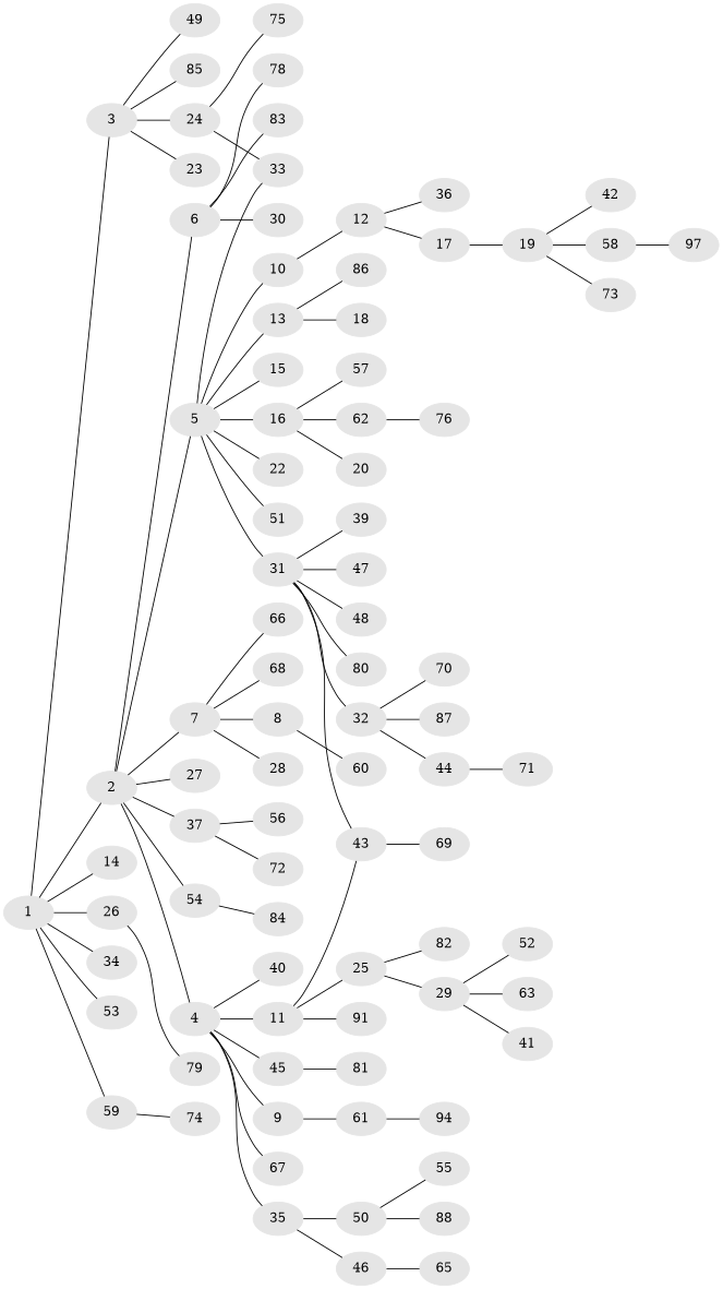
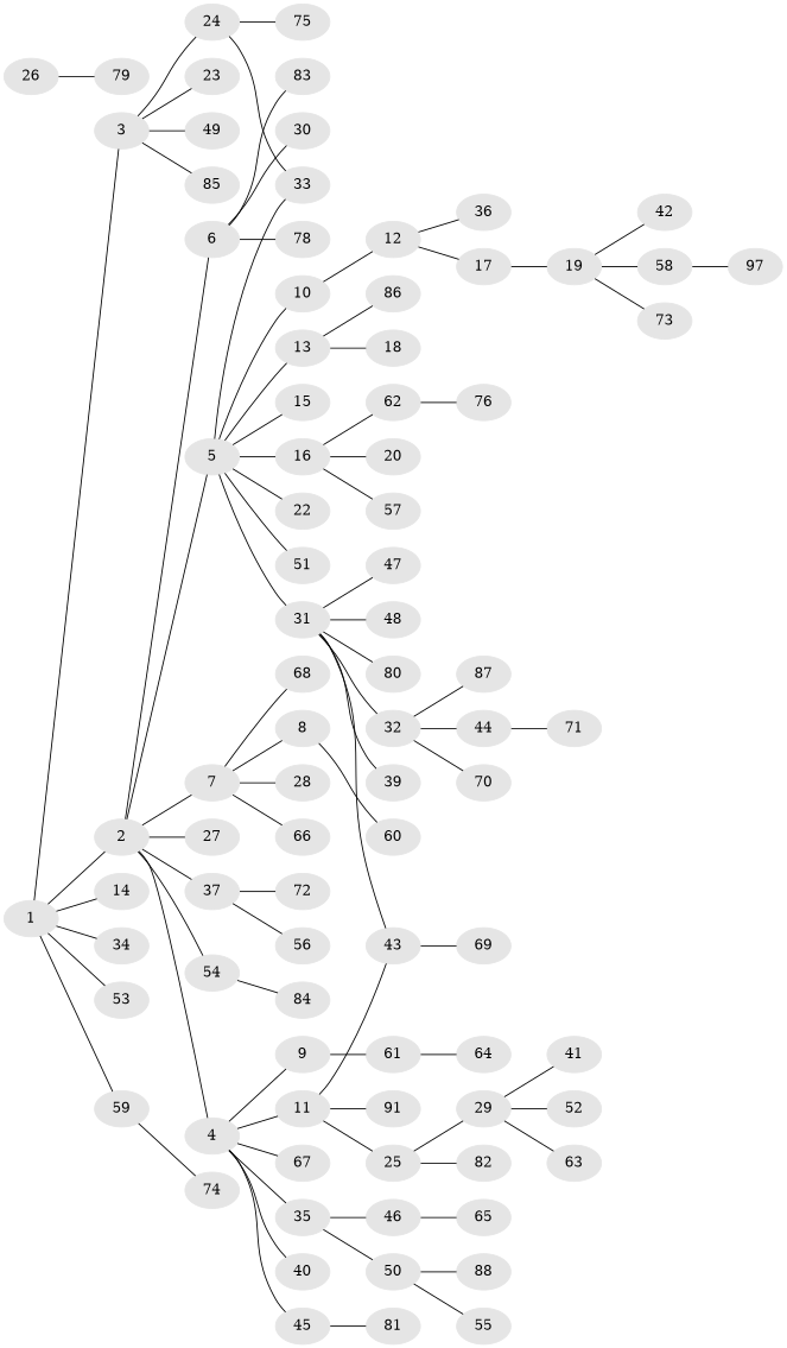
  graph {
    rankdir=LR
    node [color=gray90 style=filled]
    1
    2
    3
    14
    26
    34
    53
    59
    4
    5
    6
    7
    27
    37
    54
    23
    24
    49
    85
    9
    61
    79
    74
    11
    35
    40
    45
    67
    10
    13
    15
    16
    22
    31
    33
    51
    30
    78
    83
    8
    28
    66
    68
    56
    72
    84
    75
    n48 [label=91]
    25
    43
    46
    50
    81
    12
    18
    86
    20
    57
    62
    32
    39
    47
    48
    80
    60
-   64 [label=94]
+   64
    17
    36
    29
    82
    69
    19
    76
    42
    58
    73
    n77 [label=97]
    41
    52
    63
    44
    70
    87
    71
    65
    55
    88
    1 -- 2
    1 -- 3
    1 -- 14
-   1 -- 26
    1 -- 34
    1 -- 53
    1 -- 59
    2 -- 4
    2 -- 5
    2 -- 6
    2 -- 7
    2 -- 27
    2 -- 37
    2 -- 54
    3 -- 23
    3 -- 24
    3 -- 49
    3 -- 85
    26 -- 79
    59 -- 74
    4 -- 9
    4 -- 11
    4 -- 35
    4 -- 40
    4 -- 45
    4 -- 67
    5 -- 10
    5 -- 13
    5 -- 15
    5 -- 16
    5 -- 22
    5 -- 31
    5 -- 33
    5 -- 51
    6 -- 30
    6 -- 78
    6 -- 83
    7 -- 8
    7 -- 28
    7 -- 66
    7 -- 68
    37 -- 56
    37 -- 72
    54 -- 84
    24 -- 33
    24 -- 75
    9 -- 61
    61 -- 64
    11 -- n48
    11 -- 25
    11 -- 43
    35 -- 46
    35 -- 50
    45 -- 81
    10 -- 12
    13 -- 18
    13 -- 86
    16 -- 20
    16 -- 57
    16 -- 62
    31 -- 43
    31 -- 32
    31 -- 39
    31 -- 47
    31 -- 48
    31 -- 80
    8 -- 60
    25 -- 29
    25 -- 82
    43 -- 69
    46 -- 65
    50 -- 55
    50 -- 88
    12 -- 17
    12 -- 36
    62 -- 76
    32 -- 44
    32 -- 70
    32 -- 87
    17 -- 19
    29 -- 41
    29 -- 52
    29 -- 63
    19 -- 42
    19 -- 58
    19 -- 73
    58 -- n77
    44 -- 71
  }
